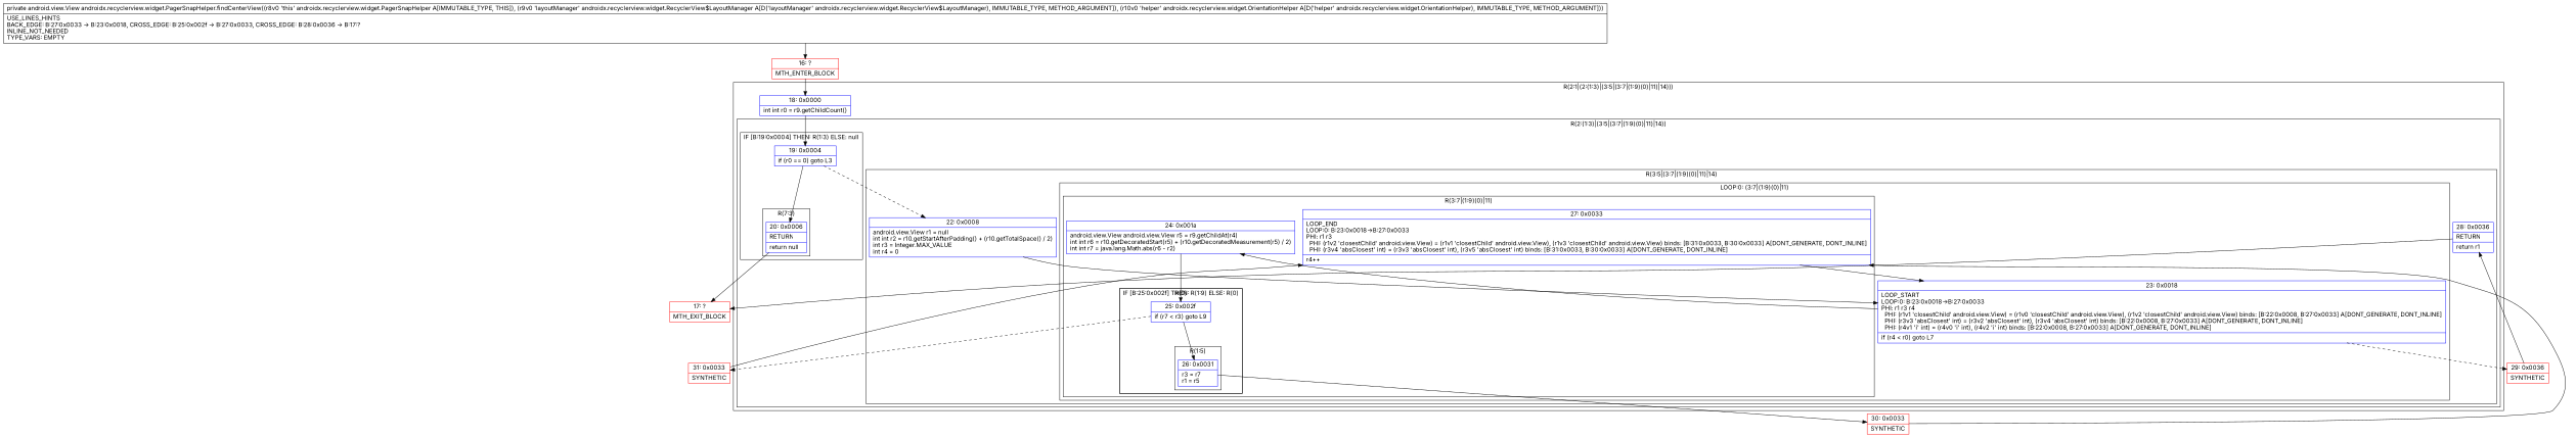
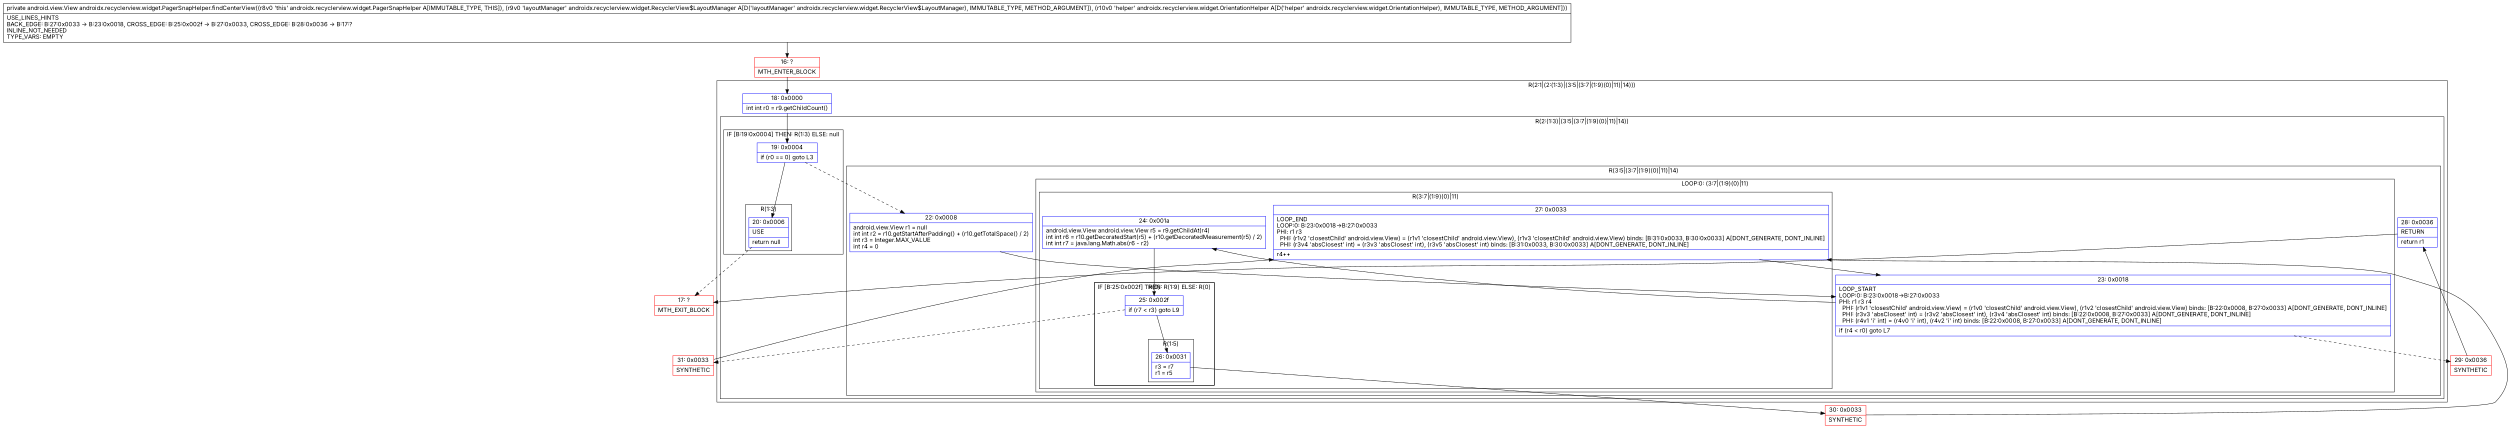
  digraph {
    fontname=Inter
    node [color=blue fontname=Inter shape=record]
    edge [fontname=Inter]
-   n1 [label="{20\:\ 0x0006|RETURN\l|return null\l}"]
+   n1 [label="{20\:\ 0x0006|USE\l|return null\l}"]
    n2 [label="{19\:\ 0x0004|if (r0 == 0) goto L3\l}"]
    n3 [label="{26\:\ 0x0031|r3 = r7\lr1 = r5\l}"]
    n4 [label="{25\:\ 0x002f|if (r7 \< r3) goto L9\l}"]
    n5 [label="{24\:\ 0x001a|android.view.View android.view.View r5 = r9.getChildAt(r4)\lint int r6 = r10.getDecoratedStart(r5) + (r10.getDecoratedMeasurement(r5) \/ 2)\lint int r7 = java.lang.Math.abs(r6 \- r2)\l}"]
    n6 [label="{27\:\ 0x0033|LOOP_END\lLOOP:0: B:23:0x0018\-\>B:27:0x0033\lPHI: r1 r3 \l  PHI: (r1v2 'closestChild' android.view.View) = (r1v1 'closestChild' android.view.View), (r1v3 'closestChild' android.view.View) binds: [B:31:0x0033, B:30:0x0033] A[DONT_GENERATE, DONT_INLINE]\l  PHI: (r3v4 'absClosest' int) = (r3v3 'absClosest' int), (r3v5 'absClosest' int) binds: [B:31:0x0033, B:30:0x0033] A[DONT_GENERATE, DONT_INLINE]\l|r4++\l}"]
    n7 [label="{23\:\ 0x0018|LOOP_START\lLOOP:0: B:23:0x0018\-\>B:27:0x0033\lPHI: r1 r3 r4 \l  PHI: (r1v1 'closestChild' android.view.View) = (r1v0 'closestChild' android.view.View), (r1v2 'closestChild' android.view.View) binds: [B:22:0x0008, B:27:0x0033] A[DONT_GENERATE, DONT_INLINE]\l  PHI: (r3v3 'absClosest' int) = (r3v2 'absClosest' int), (r3v4 'absClosest' int) binds: [B:22:0x0008, B:27:0x0033] A[DONT_GENERATE, DONT_INLINE]\l  PHI: (r4v1 'i' int) = (r4v0 'i' int), (r4v2 'i' int) binds: [B:22:0x0008, B:27:0x0033] A[DONT_GENERATE, DONT_INLINE]\l|if (r4 \< r0) goto L7\l}"]
    n8 [label="{22\:\ 0x0008|android.view.View r1 = null\lint int r2 = r10.getStartAfterPadding() + (r10.getTotalSpace() \/ 2)\lint r3 = Integer.MAX_VALUE\lint r4 = 0\l}"]
    n9 [label="{28\:\ 0x0036|RETURN\l|return r1\l}"]
    n10 [label="{18\:\ 0x0000|int int r0 = r9.getChildCount()\l}"]
    n11 [color=red label="{17\:\ ?|MTH_EXIT_BLOCK\l}"]
    n12 [color=red label="{30\:\ 0x0033|SYNTHETIC\l}"]
    n13 [color=red label="{31\:\ 0x0033|SYNTHETIC\l}"]
    n14 [color=red label="{29\:\ 0x0036|SYNTHETIC\l}"]
    n15 [color=red label="{16\:\ ?|MTH_ENTER_BLOCK\l}"]
    n16 [label="{private android.view.View androidx.recyclerview.widget.PagerSnapHelper.findCenterView((r8v0 'this' androidx.recyclerview.widget.PagerSnapHelper A[IMMUTABLE_TYPE, THIS]), (r9v0 'layoutManager' androidx.recyclerview.widget.RecyclerView$LayoutManager A[D('layoutManager' androidx.recyclerview.widget.RecyclerView$LayoutManager), IMMUTABLE_TYPE, METHOD_ARGUMENT]), (r10v0 'helper' androidx.recyclerview.widget.OrientationHelper A[D('helper' androidx.recyclerview.widget.OrientationHelper), IMMUTABLE_TYPE, METHOD_ARGUMENT]))  | USE_LINES_HINTS\lBACK_EDGE: B:27:0x0033 \-\> B:23:0x0018, CROSS_EDGE: B:25:0x002f \-\> B:27:0x0033, CROSS_EDGE: B:28:0x0036 \-\> B:17:?\lINLINE_NOT_NEEDED\lTYPE_VARS: EMPTY\l}" color=""]
    subgraph cluster_1 {
      label="R(2:1|(2:(1:3)|(3:5|(3:7|(1:9)(0)|11)|14)))"
      n10
      subgraph cluster_2 {
        label="R(2:(1:3)|(3:5|(3:7|(1:9)(0)|11)|14))"
        subgraph cluster_3 {
          label="IF [B:19:0x0004] THEN: R(1:3) ELSE: null"
          n2
          subgraph cluster_4 {
-           label="R(7:3)"
+           label="R(1:3)"
            n1
          }
        }
        subgraph cluster_5 {
          label="R(3:5|(3:7|(1:9)(0)|11)|14)"
          n8
          n9
          subgraph cluster_6 {
            label="LOOP:0: (3:7|(1:9)(0)|11)"
            n7
            subgraph cluster_7 {
              label="R(3:7|(1:9)(0)|11)"
              n5
              n6
              subgraph cluster_8 {
                label="IF [B:25:0x002f] THEN: R(1:9) ELSE: R(0)"
                n4
                subgraph cluster_9 {
                  label="R(1:5)"
                  n3
                }
                subgraph cluster_10 {
                  label="R(0)"
                }
              }
            }
          }
        }
      }
    }
-   n1 -> n11
+   n1 -> n11 [style=dashed]
    n2 -> n1
    n2 -> n8 [style=dashed]
    n3 -> n12
    n4 -> n3
    n4 -> n13 [style=dashed]
    n5 -> n4
    n6 -> n7
    n7 -> n5
    n7 -> n14 [style=dashed]
    n8 -> n7
    n9 -> n11
    n10 -> n2
    n12 -> n6
    n13 -> n6
    n14 -> n9
    n15 -> n10
    n16 -> n15
  }
